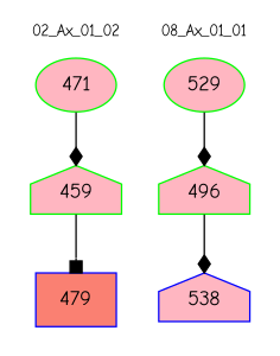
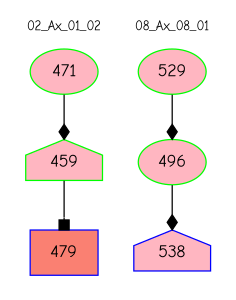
  digraph {
    fontname="Comic Neue"
    node [color=green fillcolor=lightpink fontname="Comic Neue" shape=ellipse style=filled]
    edge [arrowhead=diamond color=black fontname="Comic Neue"]
    n1 [label=471]
    n2 [label=459 shape=house]
    n3 [color=blue fillcolor=salmon label=479 shape=box]
    n4 [label=529]
-   n5 [label=496 shape=house]
+   n5 [label=496]
    n6 [color=blue label=538 shape=house]
    subgraph cluster_1 {
      color=white
      fontsize=10
      label="02_Ax_01_02"
      n1
      n2
      n3
    }
    subgraph cluster_2 {
      color=white
      fontsize=10
-     label="08_Ax_01_01"
+     label="08_Ax_08_01"
      n4
      n5
      n6
    }
    n1 -> n2
    n2 -> n3 [arrowhead=box]
    n4 -> n5
    n5 -> n6
  }
